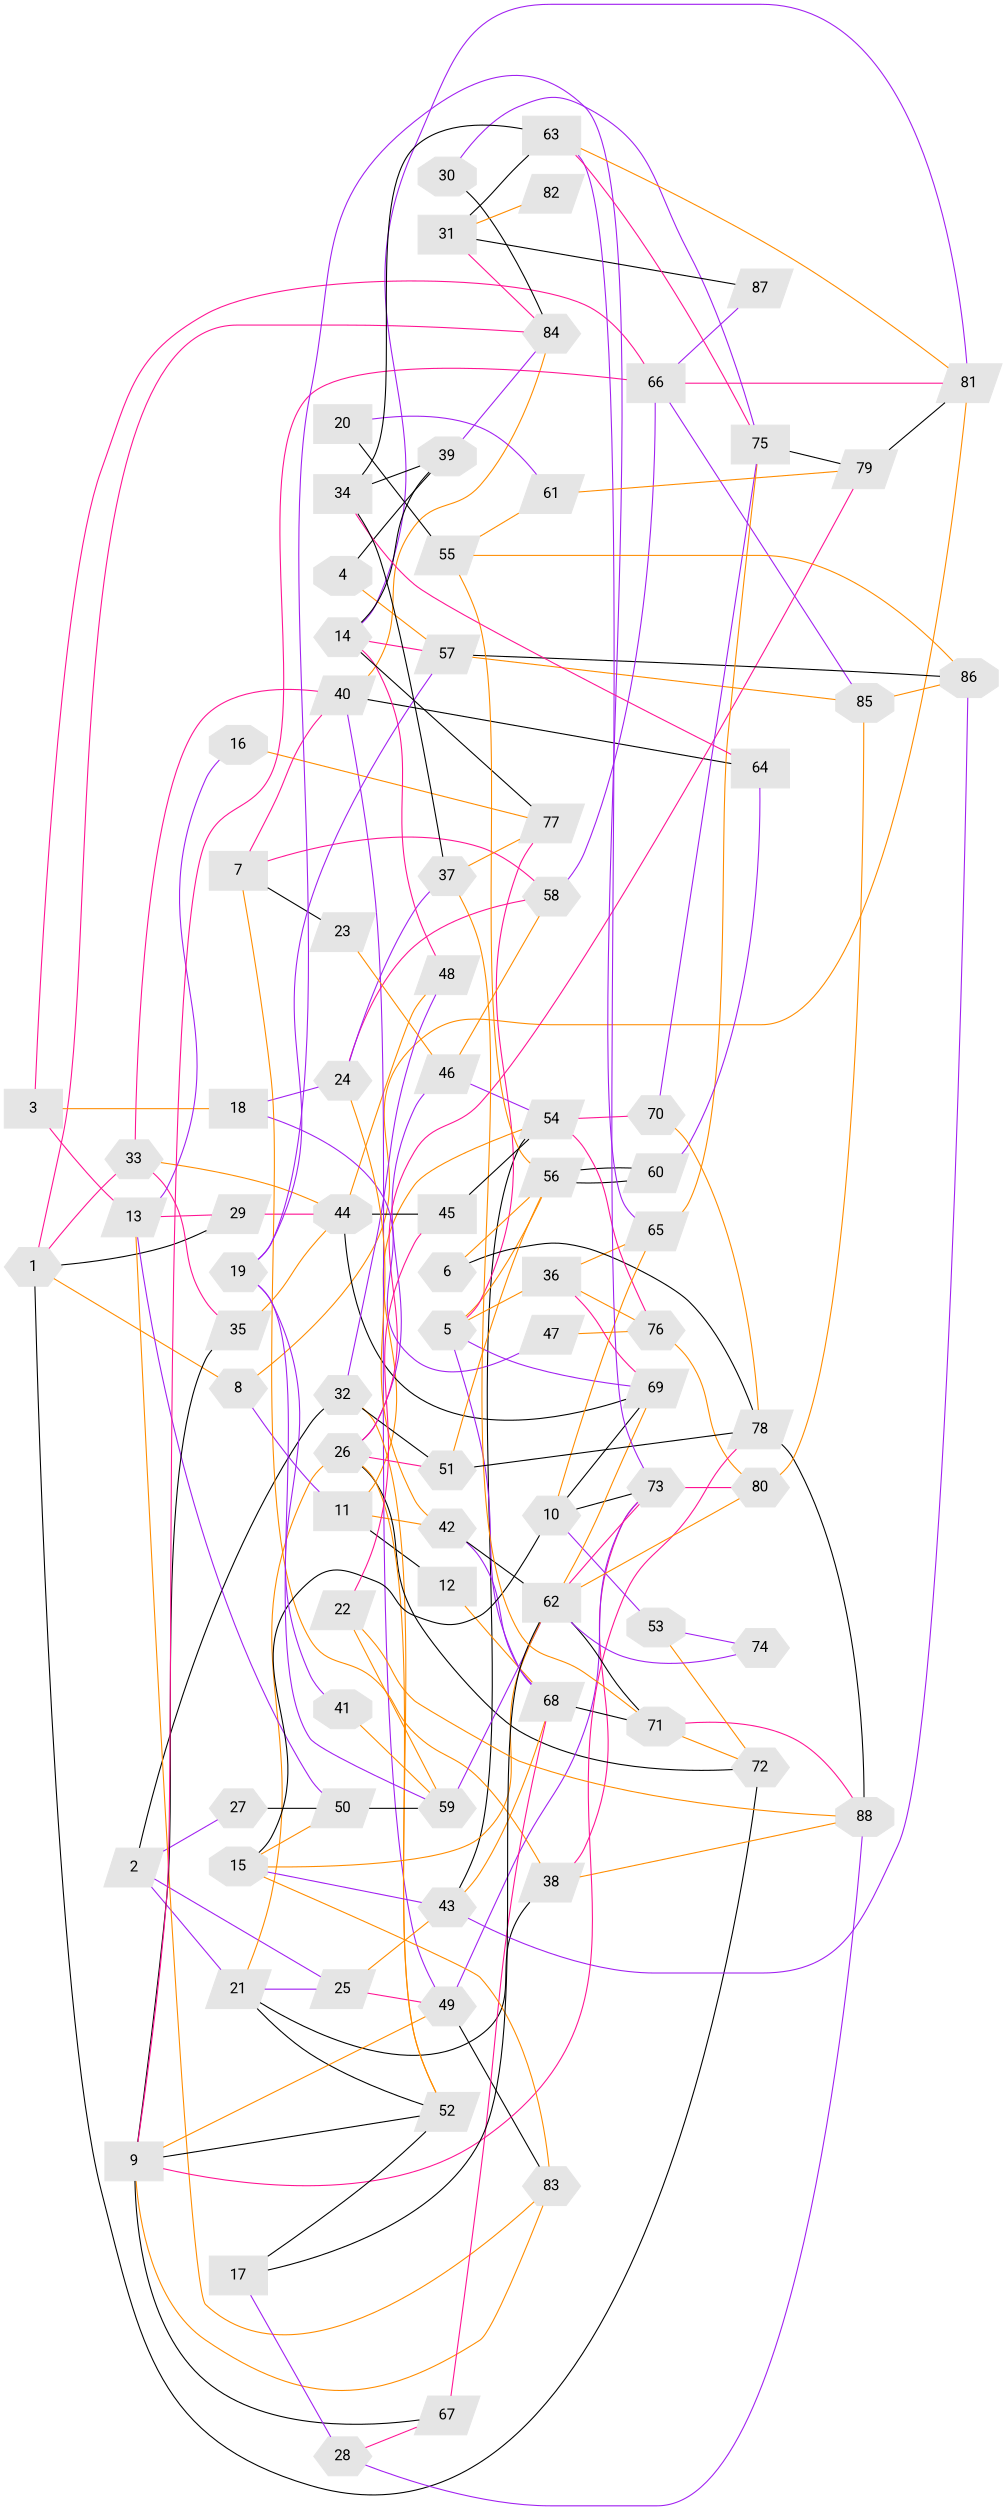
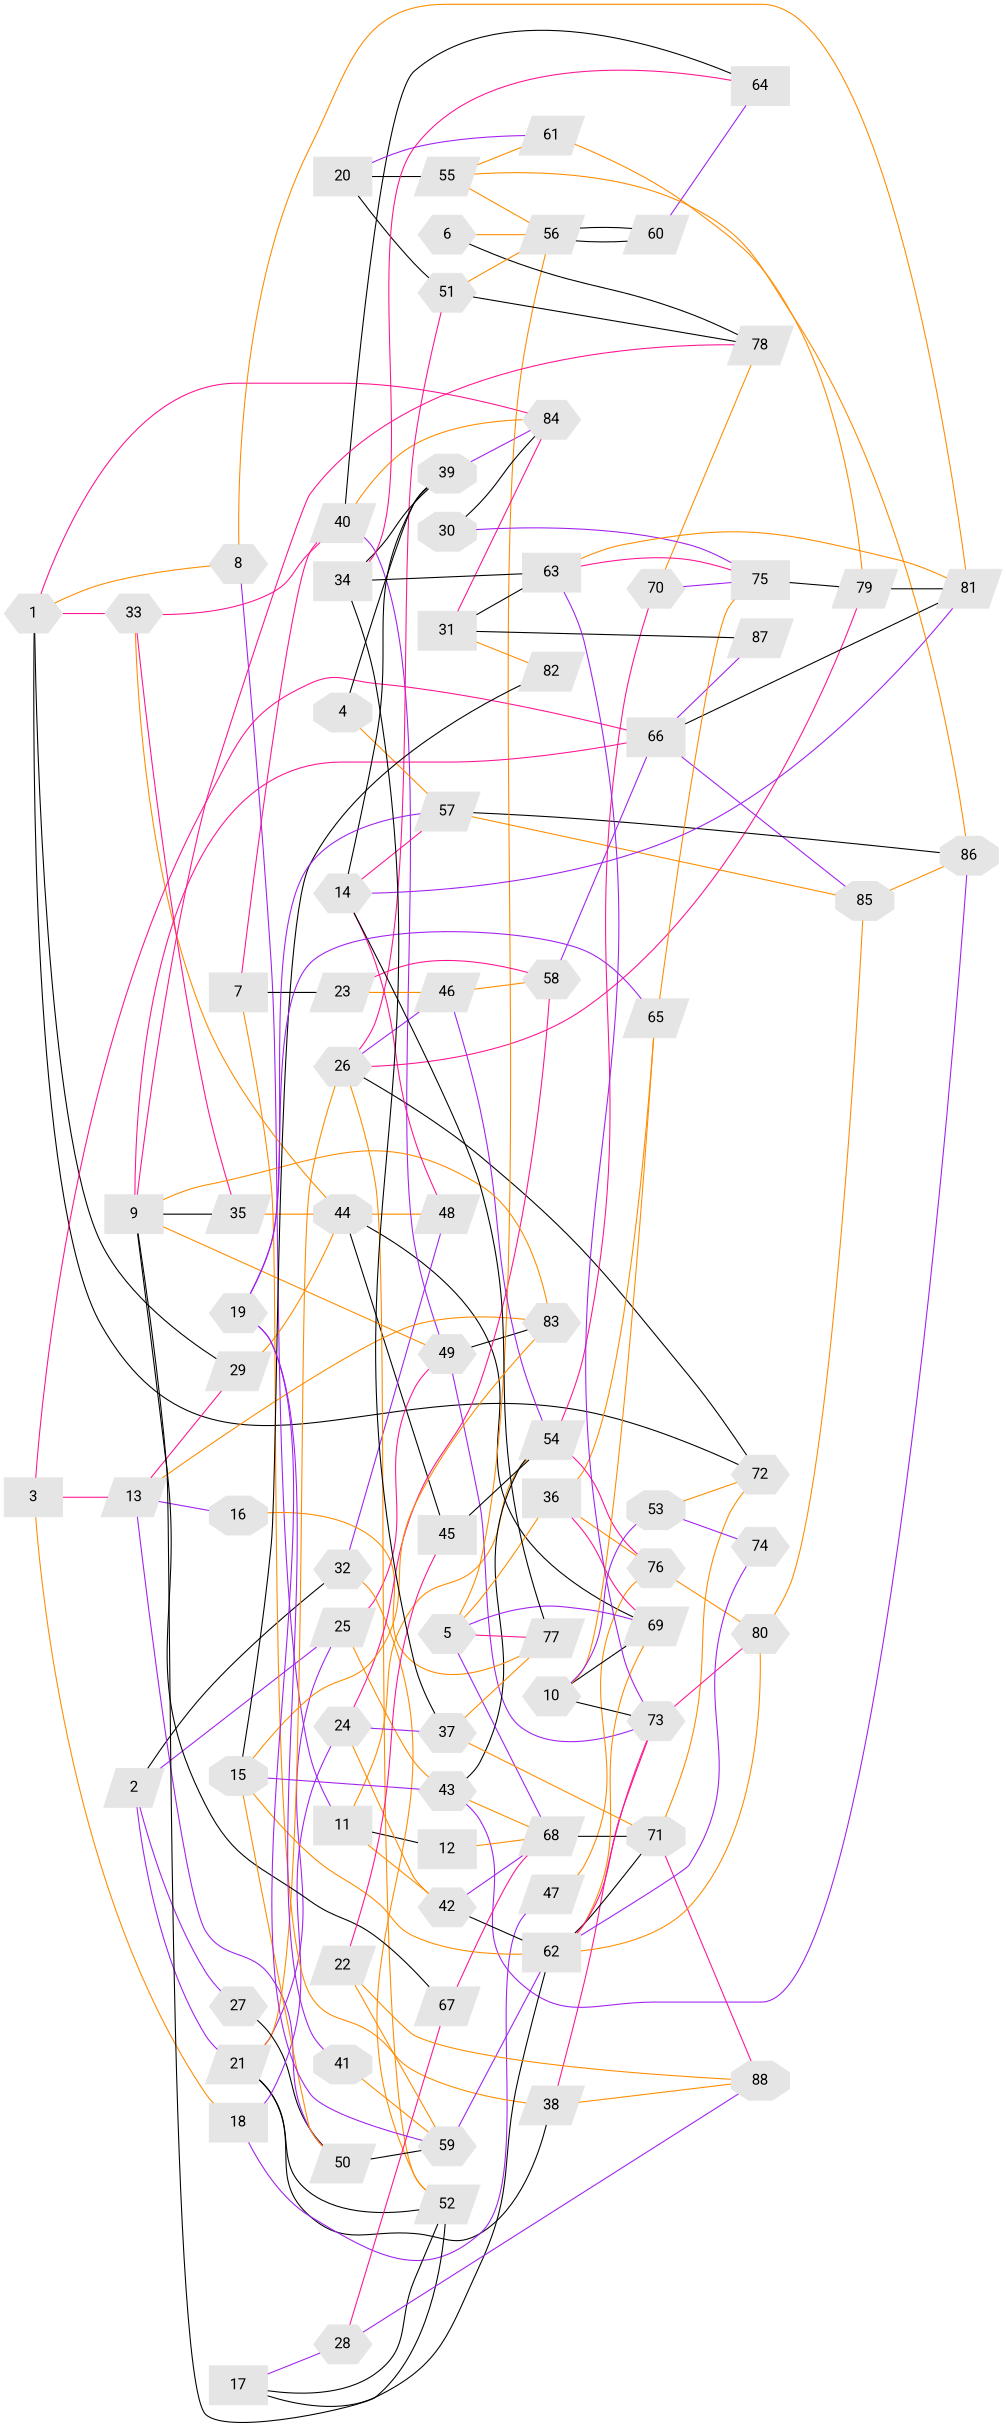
  graph {
    fontname=Roboto
    rankdir=LR
    node [color=gray90 fontname=Roboto shape=parallelogram style=filled]
    edge [color=darkorange fontname=Roboto]
    1 [shape=hexagon]
    8 [shape=hexagon]
    29
    33 [shape=hexagon]
    72 [shape=hexagon]
    84 [shape=hexagon]
    11 [shape=box]
    81
    44 [shape=octagon]
    40
    35
    2
    21
    25
    27 [shape=hexagon]
    32 [shape=hexagon]
    38
    52
    26 [shape=hexagon]
    49 [shape=hexagon]
    43 [shape=hexagon]
    50
    48
    3 [shape=box]
    13
    18 [shape=box]
    66 [shape=box]
    83 [shape=hexagon]
    16 [shape=octagon]
    24 [shape=hexagon]
    47
    87
    85 [shape=octagon]
    4 [shape=octagon]
    39 [shape=octagon]
    57
    86 [shape=octagon]
    5 [shape=hexagon]
    36 [shape=box]
    56
    68
    69
    77
    65
    76 [shape=hexagon]
    60
    71 [shape=octagon]
    6 [shape=hexagon]
    78
    88 [shape=octagon]
    7 [shape=box]
    23
    58 [shape=hexagon]
    46
    73 [shape=hexagon]
    64 [shape=box]
    12 [shape=box]
    42 [shape=hexagon]
    54
    9 [shape=box]
    67
    10 [shape=hexagon]
    53 [shape=octagon]
    74 [shape=hexagon]
    75 [shape=box]
    80 [shape=hexagon]
    62 [shape=box]
    70 [shape=hexagon]
    59 [shape=hexagon]
    14 [shape=hexagon]
    15 [shape=octagon]
    82
    17 [shape=box]
    28 [shape=hexagon]
    37 [shape=hexagon]
    19 [shape=hexagon]
    41 [shape=octagon]
    20 [shape=box]
    51 [shape=hexagon]
    55
    61
    79
    22
    45 [shape=box]
    30 [shape=octagon]
    31 [shape=box]
    63 [shape=box]
    34 [shape=box]
    1 -- 8
    1 -- 29 [color=black]
    1 -- 33 [color=deeppink]
    1 -- 72 [color=black]
    1 -- 84 [color=deeppink]
    8 -- 11 [color=purple]
    8 -- 81
-   29 -- 44 [color=deeppink]
+   29 -- 44
    33 -- 44
    33 -- 40 [color=deeppink]
    33 -- 35 [color=deeppink]
    11 -- 12 [color=black]
    11 -- 42
    11 -- 54
    44 -- 48
    44 -- 69 [color=black]
    44 -- 45 [color=black]
    40 -- 84
    40 -- 49 [color=purple]
    40 -- 64 [color=black]
    35 -- 44
    2 -- 21 [color=purple]
    2 -- 25 [color=purple]
    2 -- 27 [color=purple]
    2 -- 32 [color=black]
    21 -- 25 [color=purple]
    21 -- 38 [color=black]
    21 -- 52 [color=black]
    21 -- 26
    25 -- 49 [color=deeppink]
    25 -- 43
    27 -- 50 [color=black]
    32 -- 52
    32 -- 48 [color=purple]
    38 -- 88
    38 -- 73 [color=deeppink]
    26 -- 72 [color=black]
    26 -- 52
    26 -- 46 [color=purple]
    26 -- 51 [color=deeppink]
    26 -- 79 [color=deeppink]
    49 -- 83 [color=black]
    49 -- 73 [color=purple]
    43 -- 86 [color=purple]
    43 -- 68
    43 -- 54 [color=black]
    50 -- 59 [color=black]
    3 -- 13 [color=deeppink]
    3 -- 18
    3 -- 66 [color=deeppink]
    13 -- 29 [color=deeppink]
    13 -- 50 [color=purple]
    13 -- 83
    13 -- 16 [color=purple]
    18 -- 24 [color=purple]
    18 -- 47 [color=purple]
-   66 -- 81 [color=deeppink]
+   66 -- 81 [color=black]
    66 -- 87 [color=purple]
    66 -- 85 [color=purple]
    16 -- 77
    24 -- 58 [color=deeppink]
    24 -- 42
    24 -- 37 [color=purple]
    47 -- 76
    85 -- 86
    4 -- 39 [color=black]
    4 -- 57
    39 -- 84 [color=purple]
    57 -- 85
    57 -- 86 [color=black]
    5 -- 36
    5 -- 56
    5 -- 68 [color=purple]
    5 -- 69 [color=purple]
    5 -- 77 [color=deeppink]
    36 -- 69 [color=deeppink]
    36 -- 65
    36 -- 76
    56 -- 60 [color=black]
    56 -- 60 [color=black]
    68 -- 71 [color=black]
    65 -- 75
    76 -- 80
    60 -- 64 [color=purple]
    71 -- 72
    71 -- 88 [color=deeppink]
    6 -- 56
    6 -- 78 [color=black]
-   78 -- 88 [color=black]
    7 -- 40 [color=deeppink]
    7 -- 38
    7 -- 23 [color=black]
-   7 -- 58 [color=deeppink]
+   23 -- 58 [color=deeppink]
    23 -- 46
    58 -- 66 [color=purple]
    46 -- 58
    46 -- 54 [color=purple]
    73 -- 80 [color=deeppink]
    12 -- 68
    42 -- 68 [color=purple]
    42 -- 62 [color=black]
    54 -- 76 [color=deeppink]
    54 -- 70 [color=deeppink]
    9 -- 35 [color=black]
    9 -- 52 [color=black]
    9 -- 49
    9 -- 66 [color=deeppink]
    9 -- 83
    9 -- 78 [color=deeppink]
    9 -- 67 [color=black]
    67 -- 68 [color=deeppink]
    10 -- 69 [color=black]
    10 -- 65
    10 -- 73 [color=black]
    10 -- 53 [color=purple]
    53 -- 72
    53 -- 74 [color=purple]
    75 -- 79 [color=black]
    80 -- 85
    62 -- 69
    62 -- 71 [color=black]
    62 -- 73 [color=deeppink]
    62 -- 74 [color=purple]
    62 -- 80
    70 -- 78
    70 -- 75 [color=purple]
    59 -- 62 [color=purple]
    14 -- 81 [color=purple]
    14 -- 48 [color=deeppink]
    14 -- 39 [color=black]
    14 -- 57 [color=deeppink]
    14 -- 77 [color=black]
    15 -- 43 [color=purple]
    15 -- 50
    15 -- 83
    15 -- 62
-   15 -- 10 [color=black]
+   15 -- 82 [color=black]
    17 -- 52 [color=black]
    17 -- 62 [color=black]
    17 -- 28 [color=purple]
    28 -- 88 [color=purple]
    28 -- 67 [color=deeppink]
    37 -- 77
    37 -- 71
    19 -- 57 [color=purple]
    19 -- 65 [color=purple]
    19 -- 59 [color=purple]
    19 -- 41 [color=purple]
    41 -- 59
-   32 -- 51 [color=black]
+   20 -- 51 [color=black]
    20 -- 55 [color=black]
    20 -- 61 [color=purple]
    51 -- 56
    51 -- 78 [color=black]
    55 -- 86
    55 -- 56
    55 -- 61
    61 -- 79
    79 -- 81 [color=black]
    22 -- 88
    22 -- 59
    22 -- 45 [color=deeppink]
    45 -- 54 [color=black]
    30 -- 84 [color=black]
    30 -- 75 [color=purple]
    31 -- 84 [color=deeppink]
    31 -- 87 [color=black]
    31 -- 82
    31 -- 63 [color=black]
    63 -- 81
    63 -- 73 [color=purple]
    63 -- 75 [color=deeppink]
    34 -- 39 [color=black]
    34 -- 64 [color=deeppink]
    34 -- 37 [color=black]
    34 -- 63 [color=black]
  }
